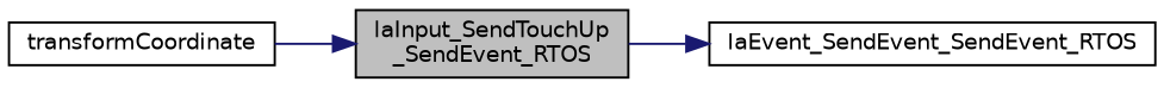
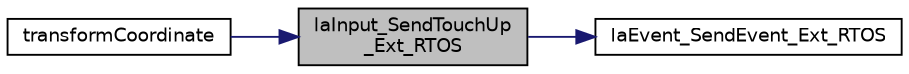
  digraph {
    rankdir=LR
    node [color=black fillcolor=white fontname=Helvetica fontsize=10 shape=record style=filled]
    edge [color=midnightblue fontname=Helvetica fontsize=10 labelfontname=Helvetica labelfontsize=10 style=solid]
-   n1 [fillcolor=grey75 fontcolor=black height=0.2 label="laInput_SendTouchUp\l_SendEvent_RTOS" width=0.4]
-   n2 [height=0.2 label=laEvent_SendEvent_SendEvent_RTOS width=0.4]
+   n1 [fillcolor=grey75 fontcolor=black height=0.2 label="laInput_SendTouchUp\l_Ext_RTOS" width=0.4]
+   n2 [height=0.2 label=laEvent_SendEvent_Ext_RTOS width=0.4]
    n3 [height=0.2 label=transformCoordinate width=0.4]
    n1 -> n2
    n3 -> n1
  }
